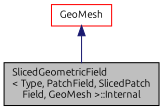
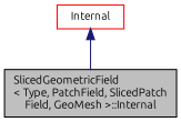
  digraph {
    fontname=Ubuntu
    node [fontname=Ubuntu fontsize=10 shape=record]
    n1 [color=black fillcolor=grey75 fontcolor=black height=0.2 label="SlicedGeometricField\l\< Type, PatchField, SlicedPatch\lField, GeoMesh \>::Internal" style=filled width=0.4]
-   n2 [color=red height=0.2 label=GeoMesh width=0.4]
+   n2 [color=red height=0.2 label=Internal width=0.4]
    n2 -> n1 [color=midnightblue dir=back fontname=Ubuntu fontsize=10 labelfontname=Helvetica labelfontsize=10 style=solid]
  }
